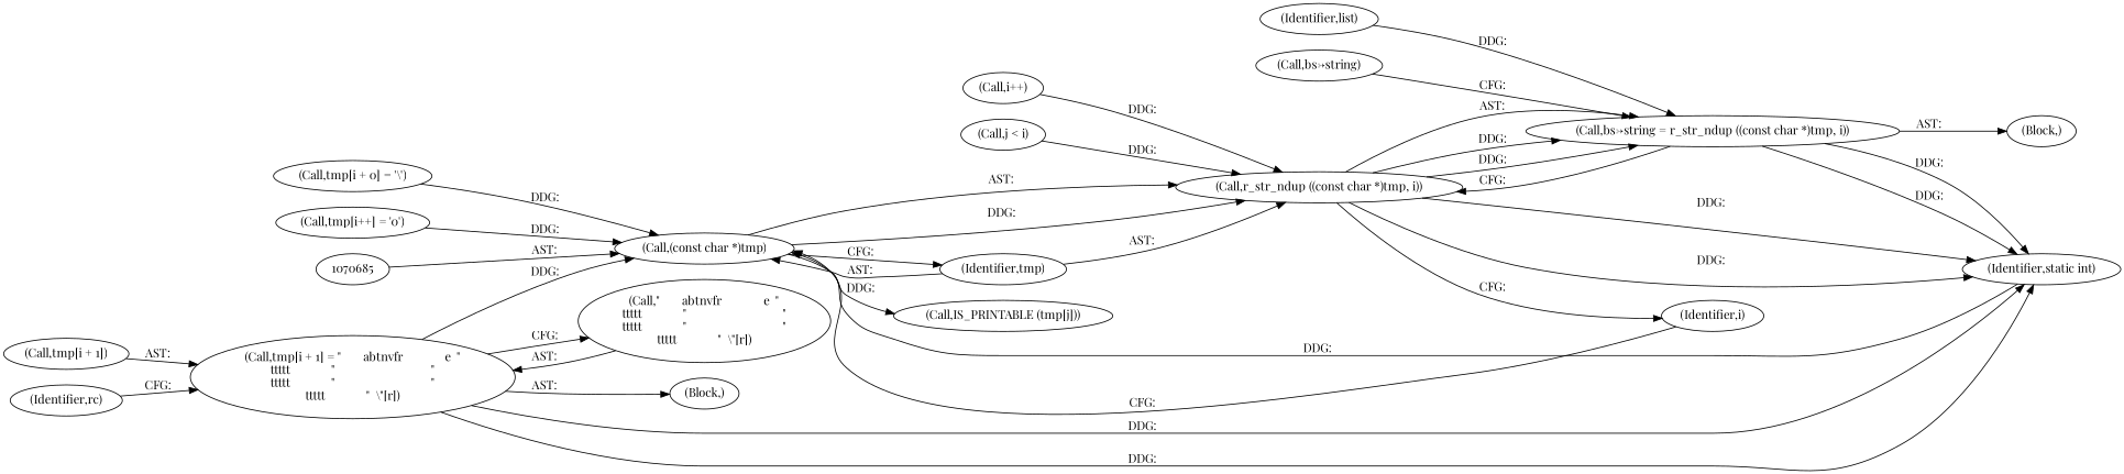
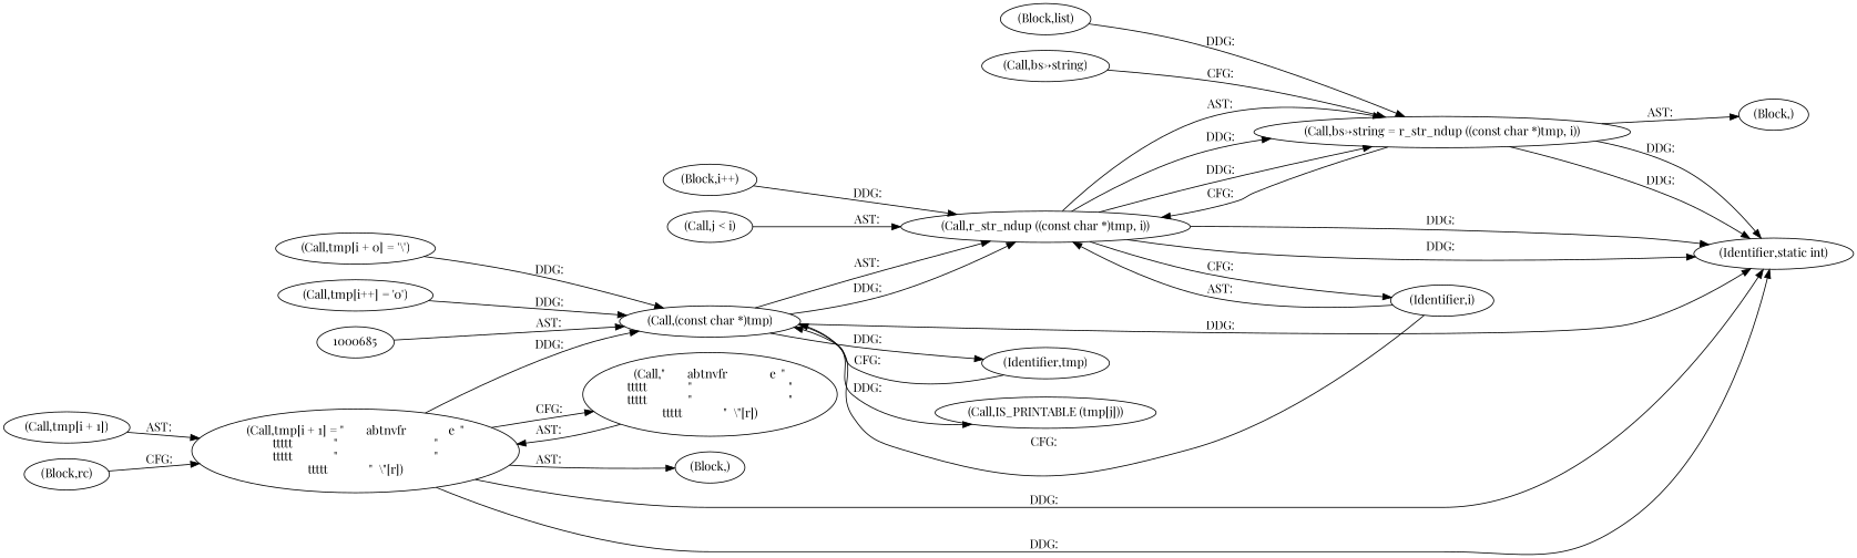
  digraph {
    fontname="Playfair Display"
    rankdir=LR
    node [fontname="Playfair Display"]
    edge [fontname="Playfair Display"]
    n1 [label="(Call,tmp[i + 1] = \"       abtnvfr             e  \"\n\t\t\t\t\t             \"                              \"\n\t\t\t\t\t             \"                              \"\n\t\t\t\t\t             \"  \\\"[r])"]
    n2 [label="(Call,(const char *)tmp)"]
    n3 [label="(Call,\"       abtnvfr             e  \"\n\t\t\t\t\t             \"                              \"\n\t\t\t\t\t             \"                              \"\n\t\t\t\t\t             \"  \\\"[r])"]
    n4 [label="(Block,)"]
    n5 [label="(Identifier,static int)"]
    n6 [label="(Call,r_str_ndup ((const char *)tmp, i))"]
    n7 [label="(Identifier,tmp)"]
    n8 [label="(Call,IS_PRINTABLE (tmp[j]))"]
    n9 [label="(Call,bs->string = r_str_ndup ((const char *)tmp, i))"]
    n10 [label="(Identifier,i)"]
    n11 [label="(Block,)"]
    n12 [label="(Call,tmp[i + 0] = '\\')"]
    n13 [label="(Call,tmp[i + 1])"]
    n14 [label="(Call,tmp[i++] = '\0')"]
-   n15 [label="(Identifier,list)"]
+   n15 [label="(Block,list)"]
    n16 [label="(Call,bs->string)"]
-   n17 [label="(Call,i++)"]
-   n18 [label="(Identifier,rc)"]
+   n17 [label="(Block,i++)"]
+   n18 [label="(Block,rc)"]
    n19 [label="(Call,j < i)"]
-   1000685 [label=1070685]
+   1000685
    n1 -> n2 [label="DDG: "]
    n1 -> n3 [label="CFG: "]
    n1 -> n4 [label="AST: "]
    n1 -> n5 [label="DDG: "]
    n1 -> n5 [label="DDG: "]
-   n5 -> n2 [label="DDG: "]
+   n2 -> n5 [label="DDG: "]
    n2 -> n6 [label="AST: "]
    n2 -> n6 [label="DDG: "]
-   n2 -> n7 [label="CFG: "]
+   n2 -> n7 [label="DDG: "]
    n2 -> n8 [label="DDG: "]
    n3 -> n1 [label="AST: "]
    n6 -> n5 [label="DDG: "]
    n6 -> n5 [label="DDG: "]
    n6 -> n9 [label="AST: "]
    n6 -> n9 [label="DDG: "]
    n6 -> n9 [label="DDG: "]
    n6 -> n10 [label="CFG: "]
-   n7 -> n2 [label="AST: "]
+   n7 -> n2 [label="CFG: "]
    n9 -> n5 [label="DDG: "]
    n9 -> n5 [label="DDG: "]
    n9 -> n6 [label="CFG: "]
    n9 -> n11 [label="AST: "]
    n10 -> n2 [label="CFG: "]
-   n7 -> n6 [label="AST: "]
+   n10 -> n6 [label="AST: "]
    n12 -> n2 [label="DDG: "]
    n13 -> n1 [label="AST: "]
    n14 -> n2 [label="DDG: "]
    n15 -> n9 [label="DDG: "]
    n16 -> n9 [label="CFG: "]
    n17 -> n6 [label="DDG: "]
    n18 -> n1 [label="CFG: "]
-   n19 -> n6 [label="DDG: "]
+   n19 -> n6 [label="AST: "]
    1000685 -> n2 [label="AST: "]
  }
